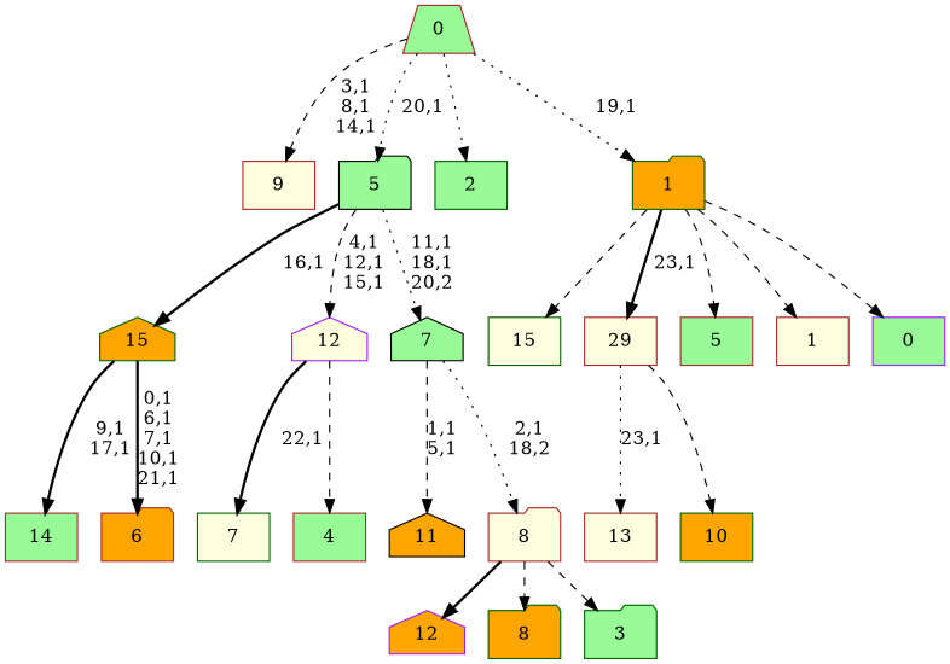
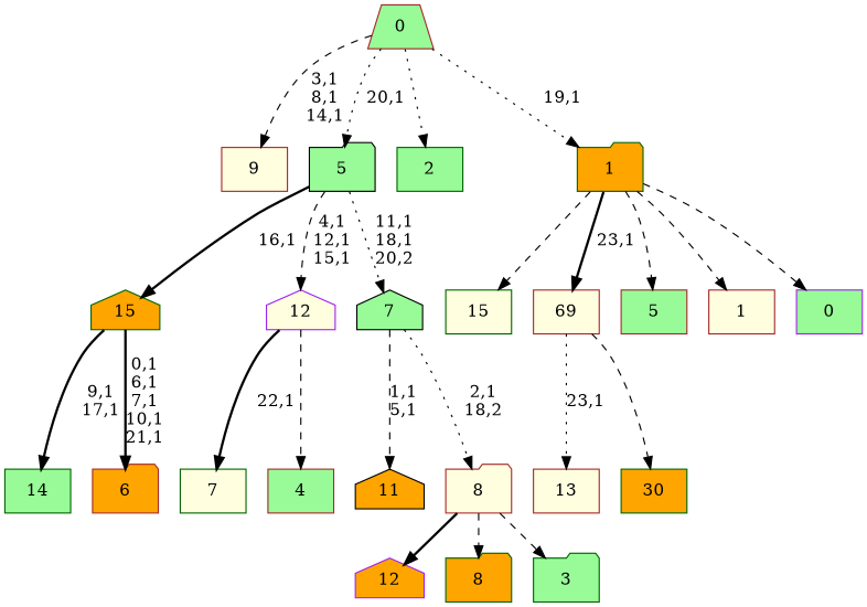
  digraph {
    node [color=darkgreen fillcolor=palegreen shape=box style=filled]
    edge [style=dashed]
    n1 [fillcolor=lightyellow label=15]
-   n2 [color=brown label=14]
+   n2 [label=14]
    n3 [color=brown fillcolor=lightyellow label=13]
    n4 [color=purple fillcolor=orange label=12 shape=house]
    n5 [color=black fillcolor=orange label=11 shape=house]
-   n6 [fillcolor=orange label=10]
-   29 [color=brown fillcolor=lightyellow]
+   n6 [fillcolor=orange label=30]
+   29 [color=brown fillcolor=lightyellow label=69]
    n8 [color=brown fillcolor=lightyellow label=9]
    n9 [fillcolor=orange label=8 shape=folder]
    n10 [fillcolor=lightyellow label=7]
    n11 [color=brown fillcolor=orange label=6 shape=folder]
    15 [fillcolor=orange shape=house]
    n13 [color=brown label=5]
    n14 [color=brown label=4]
    12 [color=purple fillcolor=lightyellow shape=house]
    n16 [label=3 shape=folder]
    8 [color=brown fillcolor=lightyellow shape=folder]
    7 [color=black shape=house]
    5 [color=black shape=folder]
    n20 [label=2]
    n21 [color=brown fillcolor=lightyellow label=1]
    n22 [color=purple label=0]
    1 [fillcolor=orange shape=folder]
    0 [color=brown shape=trapezium]
    29 -> n3 [label="23,1" style=dotted]
    29 -> n6
    15 -> n2 [label="9,1\n17,1" style=bold]
    15 -> n11 [label="0,1\n6,1\n7,1\n10,1\n21,1" style=bold]
    12 -> n10 [label="22,1" style=bold]
    12 -> n14
    8 -> n4 [style=bold]
    8 -> n9
    8 -> n16
    7 -> n5 [label="1,1\n5,1"]
    7 -> 8 [label="2,1\n18,2" style=dotted]
    5 -> 15 [label="16,1" style=bold]
    5 -> 12 [label="4,1\n12,1\n15,1"]
    5 -> 7 [label="11,1\n18,1\n20,2" style=dotted]
    1 -> n1
    1 -> 29 [label="23,1" style=bold]
    1 -> n13
    1 -> n21
    1 -> n22
    0 -> n8 [label="3,1\n8,1\n14,1"]
    0 -> 5 [label="20,1" style=dotted]
    0 -> n20 [style=dotted]
    0 -> 1 [label="19,1" style=dotted]
  }
